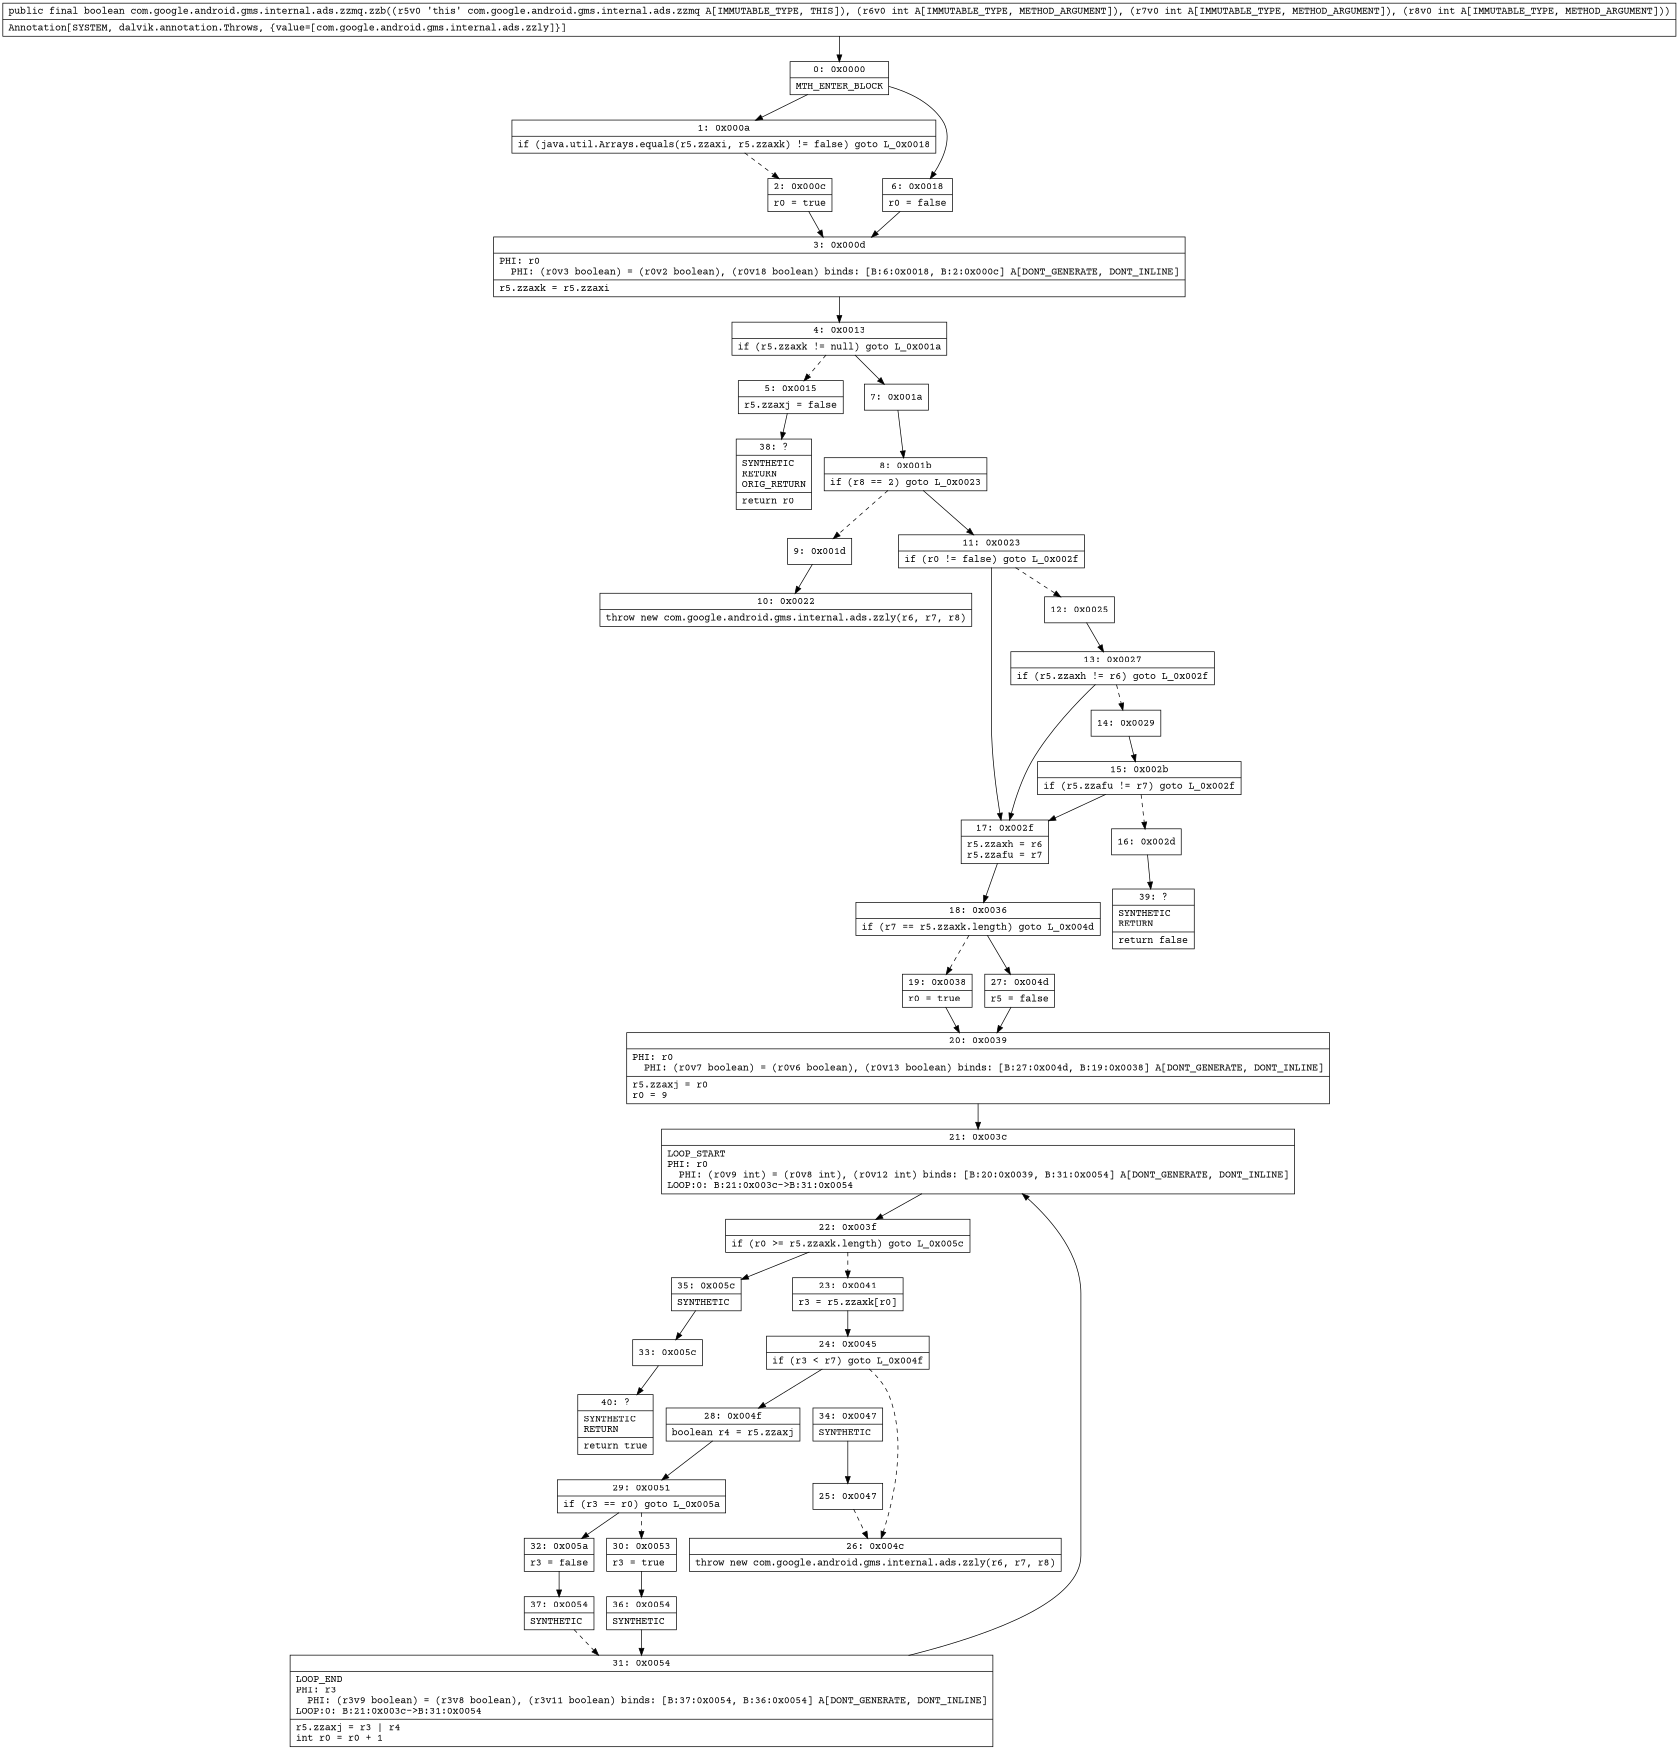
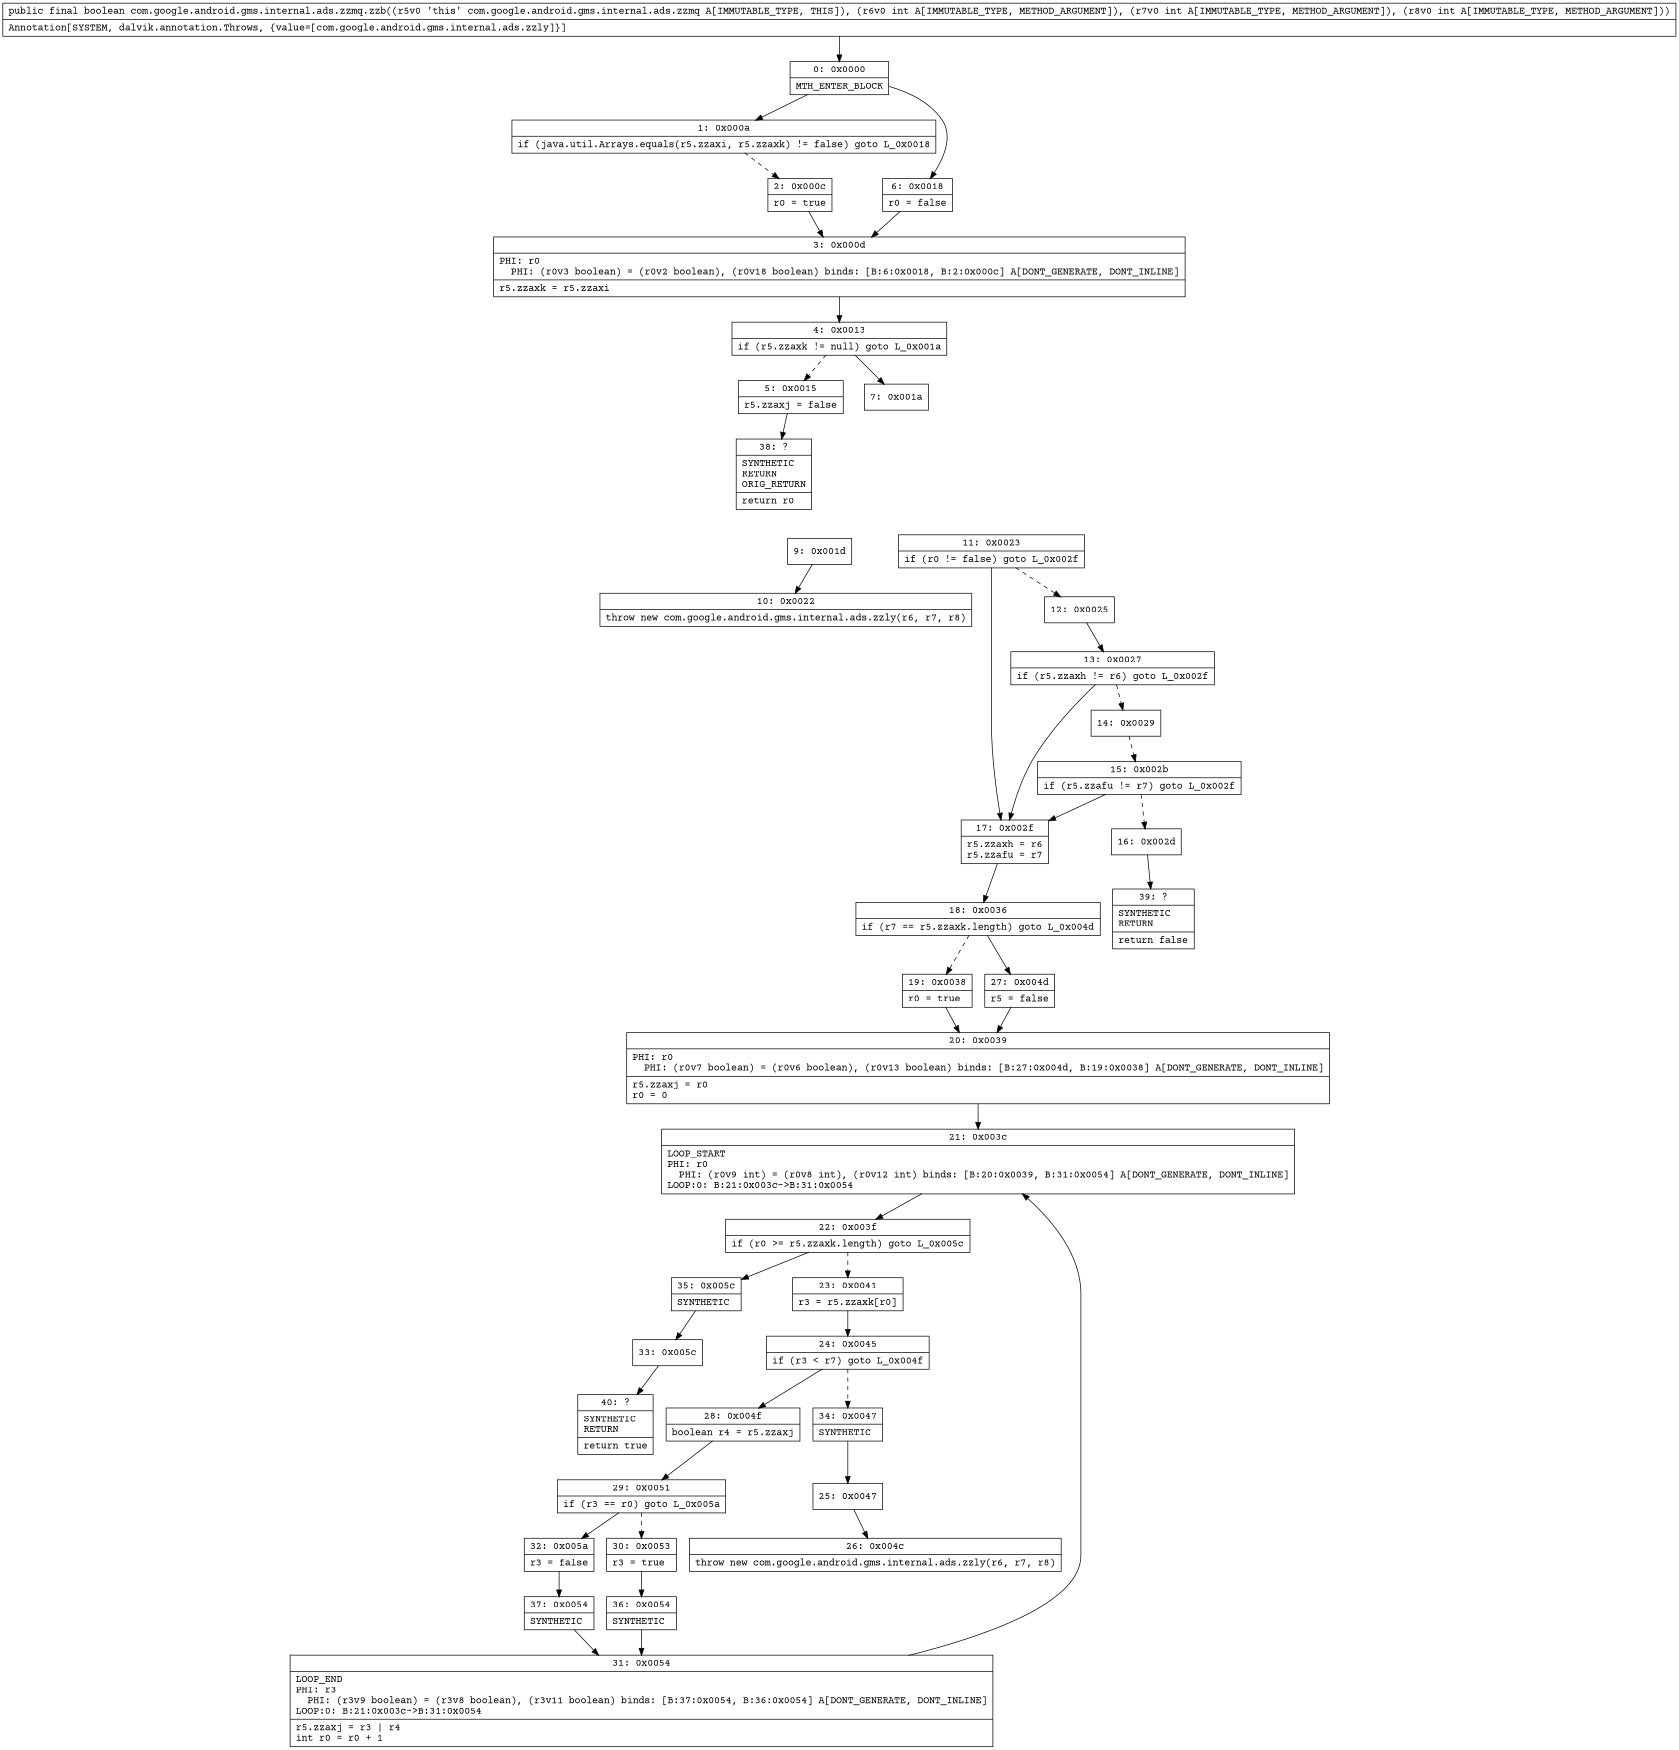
  digraph {
    fontname="Courier Prime"
    node [fontname="Courier Prime" shape=record]
    edge [fontname="Courier Prime"]
    n1 [label="{0\:\ 0x0000|MTH_ENTER_BLOCK\l}"]
    n2 [label="{1\:\ 0x000a|if (java.util.Arrays.equals(r5.zzaxi, r5.zzaxk) != false) goto L_0x0018\l}"]
    n3 [label="{6\:\ 0x0018|r0 = false\l}"]
    n4 [label="{2\:\ 0x000c|r0 = true\l}"]
    n5 [label="{3\:\ 0x000d|PHI: r0 \l  PHI: (r0v3 boolean) = (r0v2 boolean), (r0v18 boolean) binds: [B:6:0x0018, B:2:0x000c] A[DONT_GENERATE, DONT_INLINE]\l|r5.zzaxk = r5.zzaxi\l}"]
    n6 [label="{4\:\ 0x0013|if (r5.zzaxk != null) goto L_0x001a\l}"]
    n7 [label="{5\:\ 0x0015|r5.zzaxj = false\l}"]
    n8 [label="{7\:\ 0x001a}"]
    n9 [label="{38\:\ ?|SYNTHETIC\lRETURN\lORIG_RETURN\l|return r0\l}"]
-   n10 [label="{8\:\ 0x001b|if (r8 == 2) goto L_0x0023\l}"]
    n11 [label="{9\:\ 0x001d}"]
    n12 [label="{11\:\ 0x0023|if (r0 != false) goto L_0x002f\l}"]
    n13 [label="{10\:\ 0x0022|throw new com.google.android.gms.internal.ads.zzly(r6, r7, r8)\l}"]
    n14 [label="{12\:\ 0x0025}"]
    n15 [label="{17\:\ 0x002f|r5.zzaxh = r6\lr5.zzafu = r7\l}"]
    n16 [label="{13\:\ 0x0027|if (r5.zzaxh != r6) goto L_0x002f\l}"]
    n17 [label="{18\:\ 0x0036|if (r7 == r5.zzaxk.length) goto L_0x004d\l}"]
    n18 [label="{14\:\ 0x0029}"]
    n19 [label="{15\:\ 0x002b|if (r5.zzafu != r7) goto L_0x002f\l}"]
    n20 [label="{16\:\ 0x002d}"]
    n21 [label="{39\:\ ?|SYNTHETIC\lRETURN\l|return false\l}"]
    n22 [label="{19\:\ 0x0038|r0 = true\l}"]
    n23 [label="{27\:\ 0x004d|r5 = false\l}"]
-   n24 [label="{20\:\ 0x0039|PHI: r0 \l  PHI: (r0v7 boolean) = (r0v6 boolean), (r0v13 boolean) binds: [B:27:0x004d, B:19:0x0038] A[DONT_GENERATE, DONT_INLINE]\l|r5.zzaxj = r0\lr0 = 9\l}"]
+   n24 [label="{20\:\ 0x0039|PHI: r0 \l  PHI: (r0v7 boolean) = (r0v6 boolean), (r0v13 boolean) binds: [B:27:0x004d, B:19:0x0038] A[DONT_GENERATE, DONT_INLINE]\l|r5.zzaxj = r0\lr0 = 0\l}"]
    n25 [label="{21\:\ 0x003c|LOOP_START\lPHI: r0 \l  PHI: (r0v9 int) = (r0v8 int), (r0v12 int) binds: [B:20:0x0039, B:31:0x0054] A[DONT_GENERATE, DONT_INLINE]\lLOOP:0: B:21:0x003c\-\>B:31:0x0054\l}"]
    n26 [label="{22\:\ 0x003f|if (r0 \>= r5.zzaxk.length) goto L_0x005c\l}"]
    n27 [label="{23\:\ 0x0041|r3 = r5.zzaxk[r0]\l}"]
    n28 [label="{35\:\ 0x005c|SYNTHETIC\l}"]
    n29 [label="{24\:\ 0x0045|if (r3 \< r7) goto L_0x004f\l}"]
    n30 [label="{33\:\ 0x005c}"]
    n31 [label="{28\:\ 0x004f|boolean r4 = r5.zzaxj\l}"]
    n32 [label="{34\:\ 0x0047|SYNTHETIC\l}"]
    n33 [label="{29\:\ 0x0051|if (r3 == r0) goto L_0x005a\l}"]
    n34 [label="{25\:\ 0x0047}"]
    n35 [label="{26\:\ 0x004c|throw new com.google.android.gms.internal.ads.zzly(r6, r7, r8)\l}"]
    n36 [label="{30\:\ 0x0053|r3 = true\l}"]
    n37 [label="{32\:\ 0x005a|r3 = false\l}"]
    n38 [label="{36\:\ 0x0054|SYNTHETIC\l}"]
    n39 [label="{37\:\ 0x0054|SYNTHETIC\l}"]
    n40 [label="{31\:\ 0x0054|LOOP_END\lPHI: r3 \l  PHI: (r3v9 boolean) = (r3v8 boolean), (r3v11 boolean) binds: [B:37:0x0054, B:36:0x0054] A[DONT_GENERATE, DONT_INLINE]\lLOOP:0: B:21:0x003c\-\>B:31:0x0054\l|r5.zzaxj = r3 \| r4\lint r0 = r0 + 1\l}"]
    n41 [label="{40\:\ ?|SYNTHETIC\lRETURN\l|return true\l}"]
    n42 [label="{public final boolean com.google.android.gms.internal.ads.zzmq.zzb((r5v0 'this' com.google.android.gms.internal.ads.zzmq A[IMMUTABLE_TYPE, THIS]), (r6v0 int A[IMMUTABLE_TYPE, METHOD_ARGUMENT]), (r7v0 int A[IMMUTABLE_TYPE, METHOD_ARGUMENT]), (r8v0 int A[IMMUTABLE_TYPE, METHOD_ARGUMENT]))  | Annotation[SYSTEM, dalvik.annotation.Throws, \{value=[com.google.android.gms.internal.ads.zzly]\}]\l}"]
    n1 -> n2
    n1 -> n3
    n2 -> n4 [style=dashed]
    n3 -> n5
    n4 -> n5
    n5 -> n6
    n6 -> n7 [style=dashed]
    n6 -> n8
    n7 -> n9
-   n8 -> n10
-   n10 -> n11 [style=dashed]
-   n10 -> n12
    n11 -> n13
    n12 -> n14 [style=dashed]
    n12 -> n15
    n14 -> n16
    n15 -> n17
    n16 -> n15
    n16 -> n18 [style=dashed]
    n17 -> n22 [style=dashed]
    n17 -> n23
-   n18 -> n19
+   n18 -> n19 [style=dashed]
    n19 -> n15
    n19 -> n20 [style=dashed]
    n20 -> n21
    n22 -> n24
    n23 -> n24
    n24 -> n25
    n25 -> n26
    n26 -> n27 [style=dashed]
    n26 -> n28
    n27 -> n29
    n28 -> n30
    n29 -> n31
-   n29 -> n35 [style=dashed]
+   n29 -> n32 [style=dashed]
    n30 -> n41
    n31 -> n33
    n32 -> n34
    n33 -> n36 [style=dashed]
    n33 -> n37
-   n34 -> n35 [style=dashed]
+   n34 -> n35
    n36 -> n38
    n37 -> n39
    n38 -> n40
-   n39 -> n40 [style=dashed]
+   n39 -> n40
    n40 -> n25
    n42 -> n1
  }
